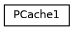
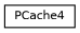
  digraph {
    rankdir=TB
-   n1 [color=black fillcolor=white fontname=Helvetica fontsize=10 height=0.2 label=PCache1 shape=record style=filled width=0.4]
+   n1 [color=black fillcolor=white fontname=Helvetica fontsize=10 height=0.2 label=PCache4 shape=record style=filled width=0.4]
  }
